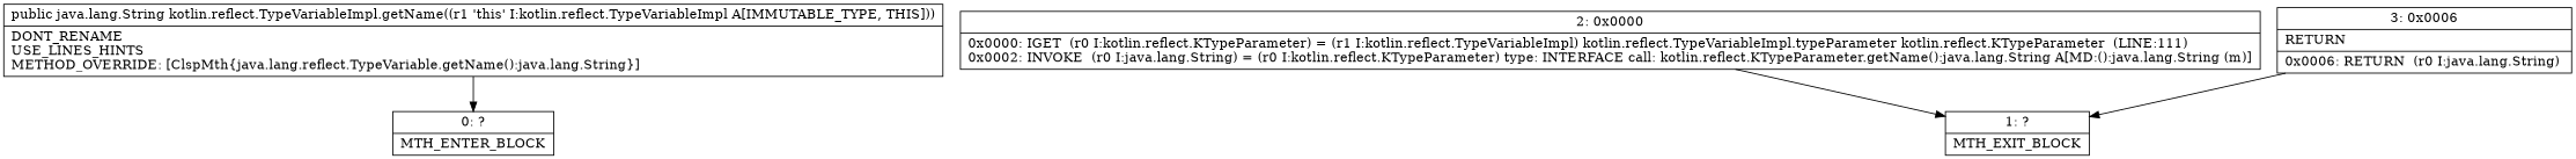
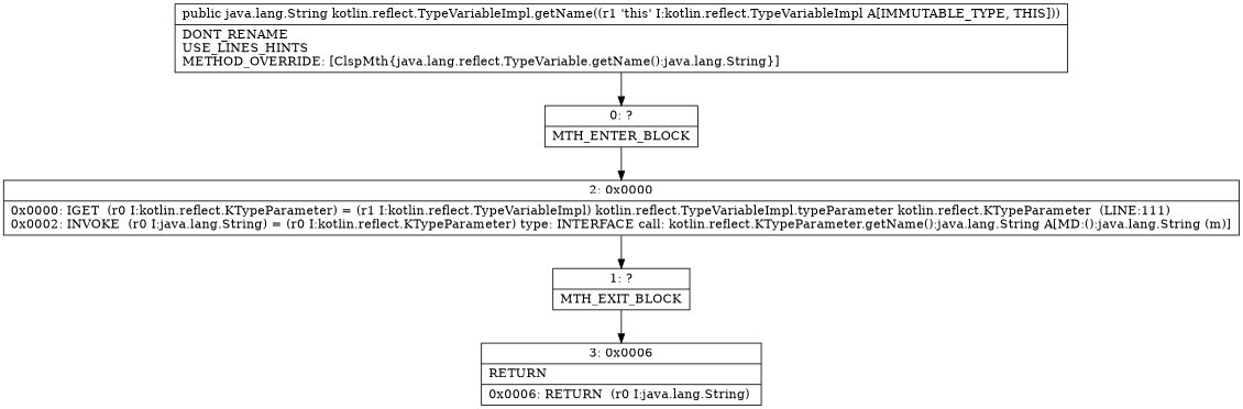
  digraph {
    node [shape=record]
    n1 [label="{0\:\ ?|MTH_ENTER_BLOCK\l}"]
    n2 [label="{2\:\ 0x0000|0x0000: IGET  (r0 I:kotlin.reflect.KTypeParameter) = (r1 I:kotlin.reflect.TypeVariableImpl) kotlin.reflect.TypeVariableImpl.typeParameter kotlin.reflect.KTypeParameter  (LINE:111)\l0x0002: INVOKE  (r0 I:java.lang.String) = (r0 I:kotlin.reflect.KTypeParameter) type: INTERFACE call: kotlin.reflect.KTypeParameter.getName():java.lang.String A[MD:():java.lang.String (m)]\l}"]
    n3 [label="{1\:\ ?|MTH_EXIT_BLOCK\l}"]
    n4 [label="{3\:\ 0x0006|RETURN\l|0x0006: RETURN  (r0 I:java.lang.String) \l}"]
    n5 [label="{public java.lang.String kotlin.reflect.TypeVariableImpl.getName((r1 'this' I:kotlin.reflect.TypeVariableImpl A[IMMUTABLE_TYPE, THIS]))  | DONT_RENAME\lUSE_LINES_HINTS\lMETHOD_OVERRIDE: [ClspMth\{java.lang.reflect.TypeVariable.getName():java.lang.String\}]\l}"]
+   n1 -> n2
    n2 -> n3
-   n4 -> n3
+   n3 -> n4
    n5 -> n1
  }
